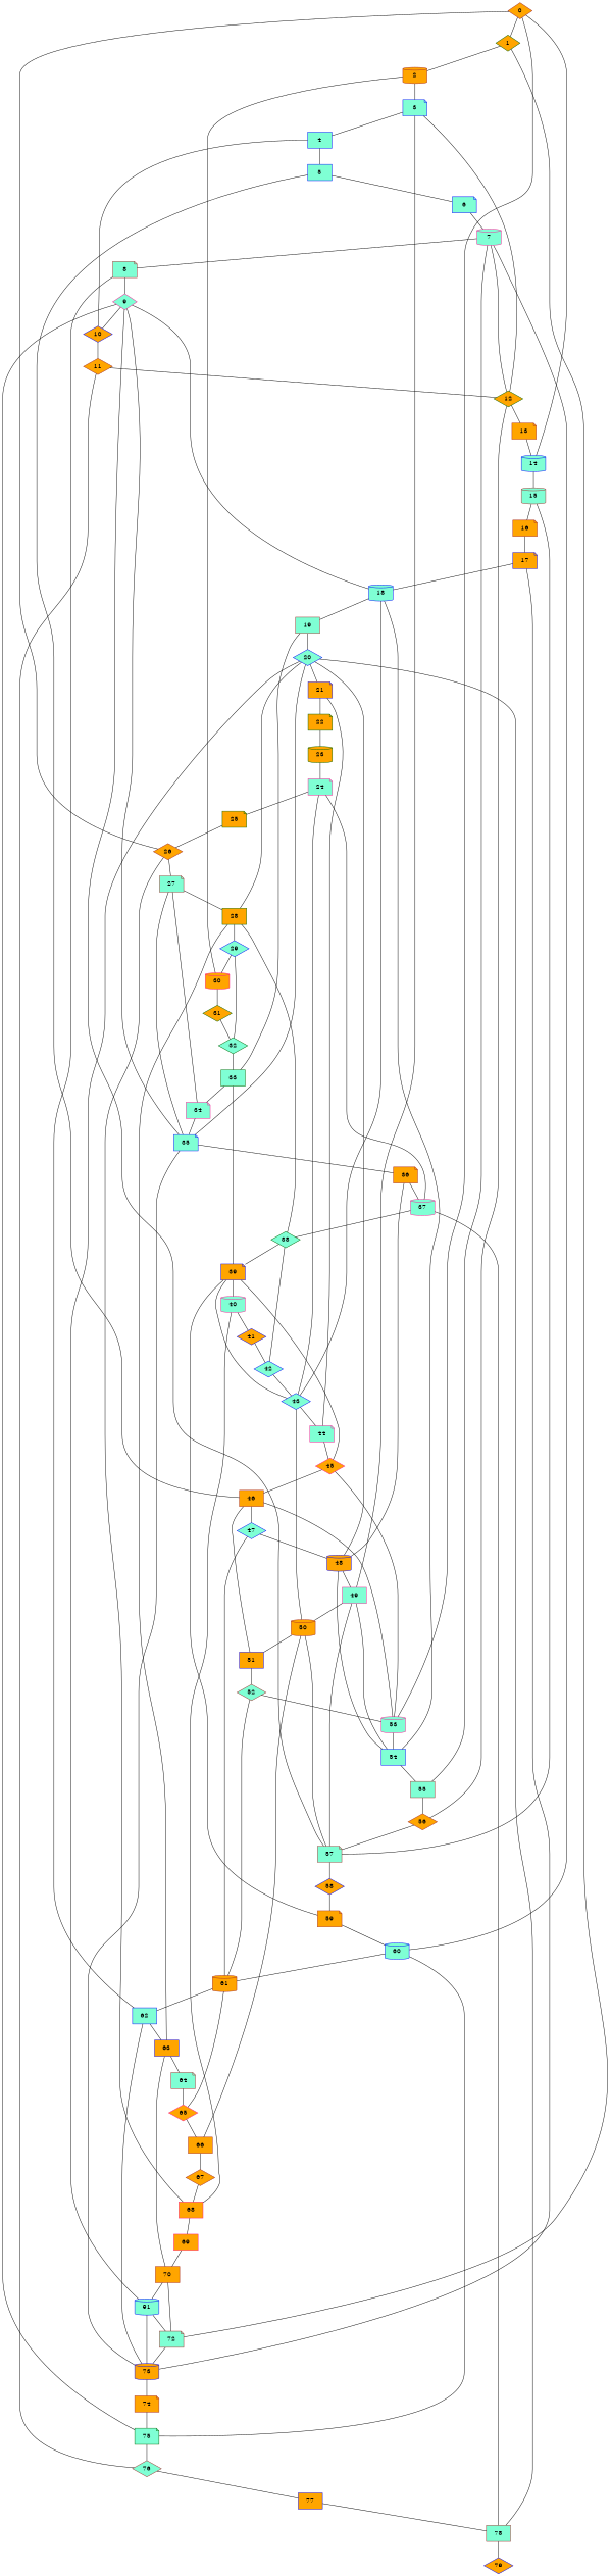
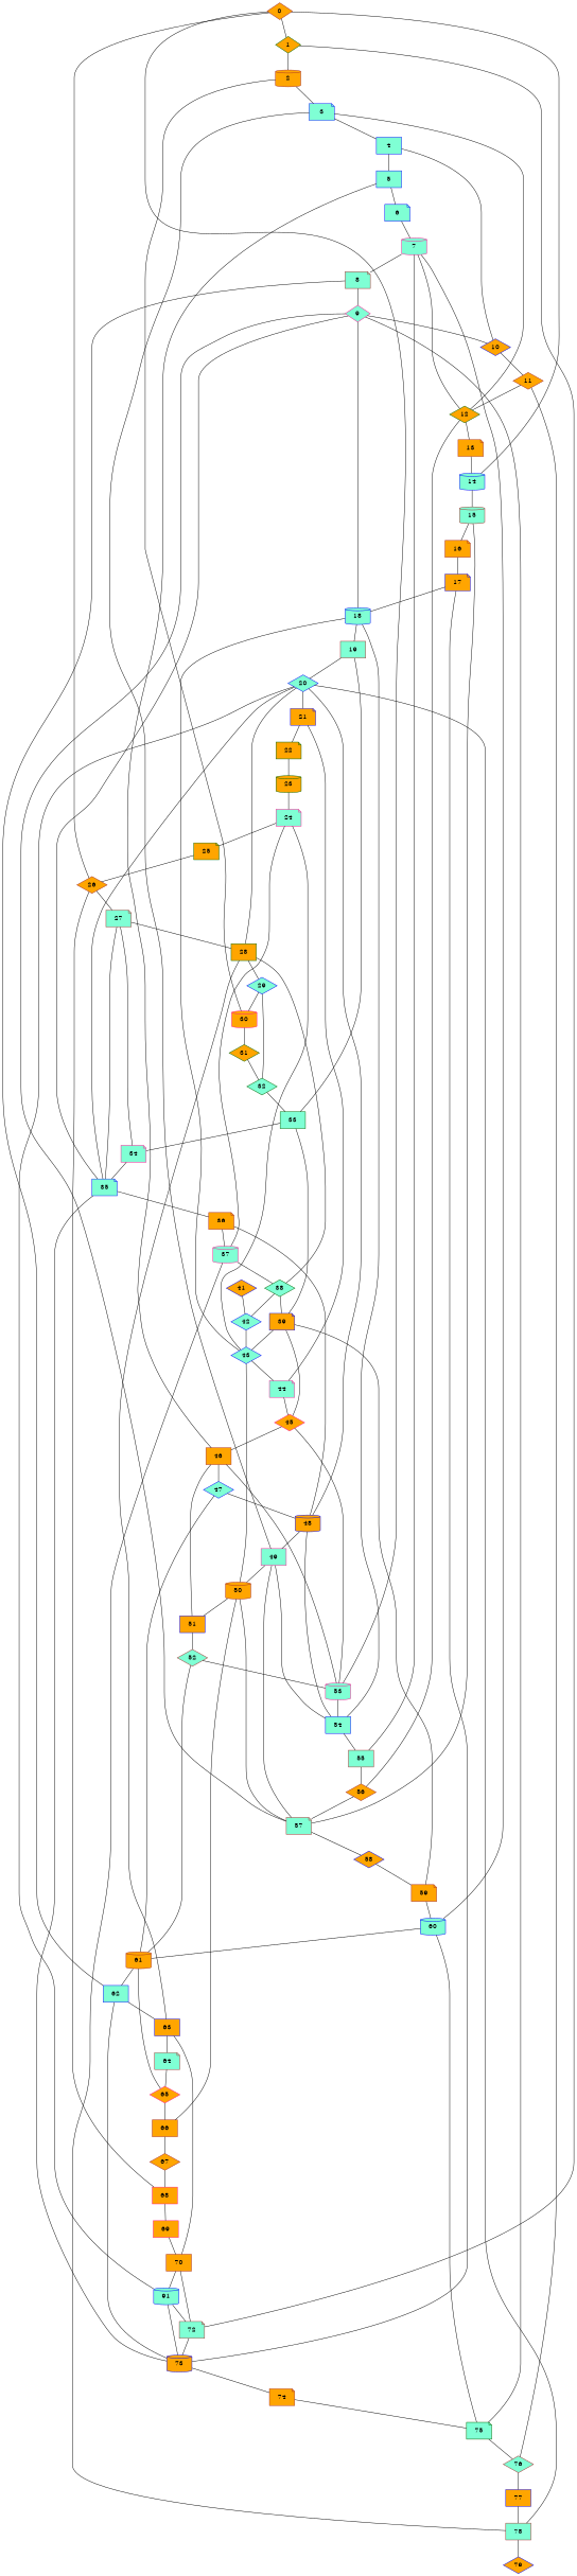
  graph {
    node [color=blue fillcolor=orange shape=diamond style=filled]
    1 [color=darkgreen]
    0 [color=brown]
    53 [color=deeppink fillcolor=aquamarine shape=cylinder]
    26 [color=brown]
    14 [fillcolor=aquamarine shape=cylinder]
    2 [color=brown shape=cylinder]
    72 [color=brown fillcolor=aquamarine shape=note]
    54 [fillcolor=aquamarine shape=box]
    27 [color=brown fillcolor=aquamarine shape=note]
    68 [color=deeppink shape=box]
    15 [color=brown fillcolor=aquamarine shape=cylinder]
    3 [fillcolor=aquamarine shape=note]
    30 [color=deeppink shape=cylinder]
    73 [shape=cylinder]
    55 [color=brown fillcolor=aquamarine shape=box]
    35 [fillcolor=aquamarine shape=note]
    28 [color=darkgreen shape=box]
    34 [color=deeppink fillcolor=aquamarine shape=note]
    69 [color=deeppink shape=box]
    57 [color=brown fillcolor=aquamarine shape=note]
    16 [color=brown shape=note]
    4 [fillcolor=aquamarine shape=box]
    12 [color=darkgreen]
    49 [color=deeppink fillcolor=aquamarine shape=box]
    31 [color=darkgreen]
    74 [color=brown shape=note]
    5 [fillcolor=aquamarine shape=box]
    10
    13 [color=brown shape=note]
    56 [color=brown]
    50 [color=brown shape=cylinder]
    32 [color=darkgreen fillcolor=aquamarine]
    6 [fillcolor=aquamarine shape=note]
    46 [color=brown shape=box]
    11 [color=brown]
    58
    51 [shape=box]
    66 [color=brown shape=box]
    7 [color=deeppink fillcolor=aquamarine shape=cylinder]
    47 [fillcolor=aquamarine]
    76 [color=brown fillcolor=aquamarine]
    8 [color=brown fillcolor=aquamarine shape=note]
    60 [fillcolor=aquamarine shape=cylinder]
    61 [color=brown shape=cylinder]
    48 [shape=cylinder]
    52 [color=brown fillcolor=aquamarine]
    9 [color=deeppink fillcolor=aquamarine]
    62 [fillcolor=aquamarine shape=box]
    75 [color=darkgreen fillcolor=aquamarine shape=note]
    18 [fillcolor=aquamarine shape=cylinder]
    63 [shape=box]
    65 [color=deeppink]
    36 [color=brown shape=note]
    19 [color=brown fillcolor=aquamarine shape=box]
    43 [fillcolor=aquamarine]
    64 [color=brown fillcolor=aquamarine shape=note]
    70 [color=brown shape=box]
    37 [color=deeppink fillcolor=aquamarine shape=cylinder]
    20 [fillcolor=aquamarine]
    33 [color=darkgreen fillcolor=aquamarine shape=box]
    44 [color=deeppink fillcolor=aquamarine shape=note]
    59 [color=brown shape=note]
    77 [shape=box]
    78 [color=brown fillcolor=aquamarine shape=box]
    17 [shape=note]
    21 [shape=note]
    n67 [fillcolor=aquamarine label=91 shape=cylinder]
    39 [shape=note]
    45 [color=deeppink]
    22 [color=darkgreen shape=note]
    79
    29 [fillcolor=aquamarine]
    38 [color=darkgreen fillcolor=aquamarine]
-   40 [color=deeppink fillcolor=aquamarine shape=cylinder]
    23 [color=darkgreen shape=cylinder]
    42 [fillcolor=aquamarine]
    24 [color=deeppink fillcolor=aquamarine shape=note]
    25 [color=darkgreen shape=note]
    41
    67 [color=brown]
    1 -- 2
    1 -- 72
    0 -- 1
    0 -- 53
    0 -- 26
    0 -- 14
    53 -- 54
    26 -- 27
    26 -- 68
    14 -- 15
    2 -- 3
    2 -- 30
    72 -- 73
    54 -- 55
    27 -- 35
    27 -- 28
    27 -- 34
    68 -- 69
    15 -- 57
    15 -- 16
    3 -- 4
    3 -- 12
    3 -- 49
    30 -- 31
    73 -- 74
    55 -- 56
    35 -- 73
    35 -- 36
    28 -- 63
    28 -- 29
    28 -- 38
    34 -- 35
    69 -- 70
    57 -- 58
    16 -- 17
    4 -- 5
    4 -- 10
    12 -- 13
    12 -- 56
    49 -- 54
    49 -- 57
    49 -- 50
    31 -- 32
    74 -- 75
    5 -- 6
    5 -- 46
    10 -- 11
    13 -- 14
    56 -- 57
    50 -- 57
    50 -- 51
    50 -- 66
    32 -- 33
    6 -- 7
    46 -- 53
    46 -- 51
    46 -- 47
    11 -- 12
    11 -- 76
    58 -- 59
    51 -- 52
    66 -- 67
    7 -- 55
    7 -- 12
    7 -- 8
    7 -- 60
    47 -- 61
    47 -- 48
    76 -- 77
    8 -- 9
    8 -- 62
    60 -- 61
    60 -- 75
    61 -- 62
    61 -- 65
    48 -- 54
    48 -- 49
    52 -- 53
    52 -- 61
    9 -- 35
    9 -- 57
    9 -- 10
    9 -- 75
    9 -- 18
    62 -- 73
    62 -- 63
    75 -- 76
    18 -- 54
    18 -- 19
    18 -- 43
    63 -- 64
    63 -- 70
    65 -- 66
    36 -- 48
    36 -- 37
    19 -- 20
    19 -- 33
    43 -- 50
    43 -- 44
    64 -- 65
    70 -- 72
    70 -- n67
    37 -- 78
    37 -- 38
    20 -- 35
    20 -- 28
    20 -- 48
    20 -- 78
    20 -- 21
    20 -- n67
    33 -- 34
    33 -- 39
    44 -- 45
    59 -- 60
    77 -- 78
    78 -- 79
    17 -- 73
    17 -- 18
    21 -- 44
    21 -- 22
    n67 -- 72
    n67 -- 73
    39 -- 43
    39 -- 59
    39 -- 45
-   39 -- 40
    45 -- 53
    45 -- 46
    22 -- 23
    29 -- 30
    29 -- 32
    38 -- 39
    38 -- 42
-   40 -- 68
-   40 -- 41
    23 -- 24
    42 -- 43
    24 -- 43
    24 -- 37
    24 -- 25
    25 -- 26
    41 -- 42
    67 -- 68
  }
